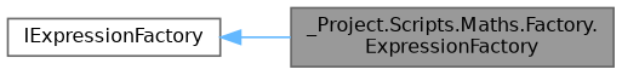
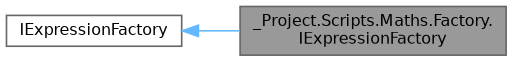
  digraph {
    rankdir=LR
    node [color=gray40 fontname=Helvetica fontsize=10 shape=box style=filled]
-   n1 [fillcolor=grey60 fontcolor=black height=0.2 label="_Project.Scripts.Maths.Factory.\lExpressionFactory" width=0.4]
+   n1 [fillcolor=grey60 fontcolor=black height=0.2 label="_Project.Scripts.Maths.Factory.\lIExpressionFactory" width=0.4]
    n2 [fillcolor=white height=0.2 label=IExpressionFactory width=0.4]
    n2 -> n1 [color=steelblue1 dir=back fontname=Helvetica fontsize=10 labelfontname=Helvetica labelfontsize=10 style=solid]
  }
